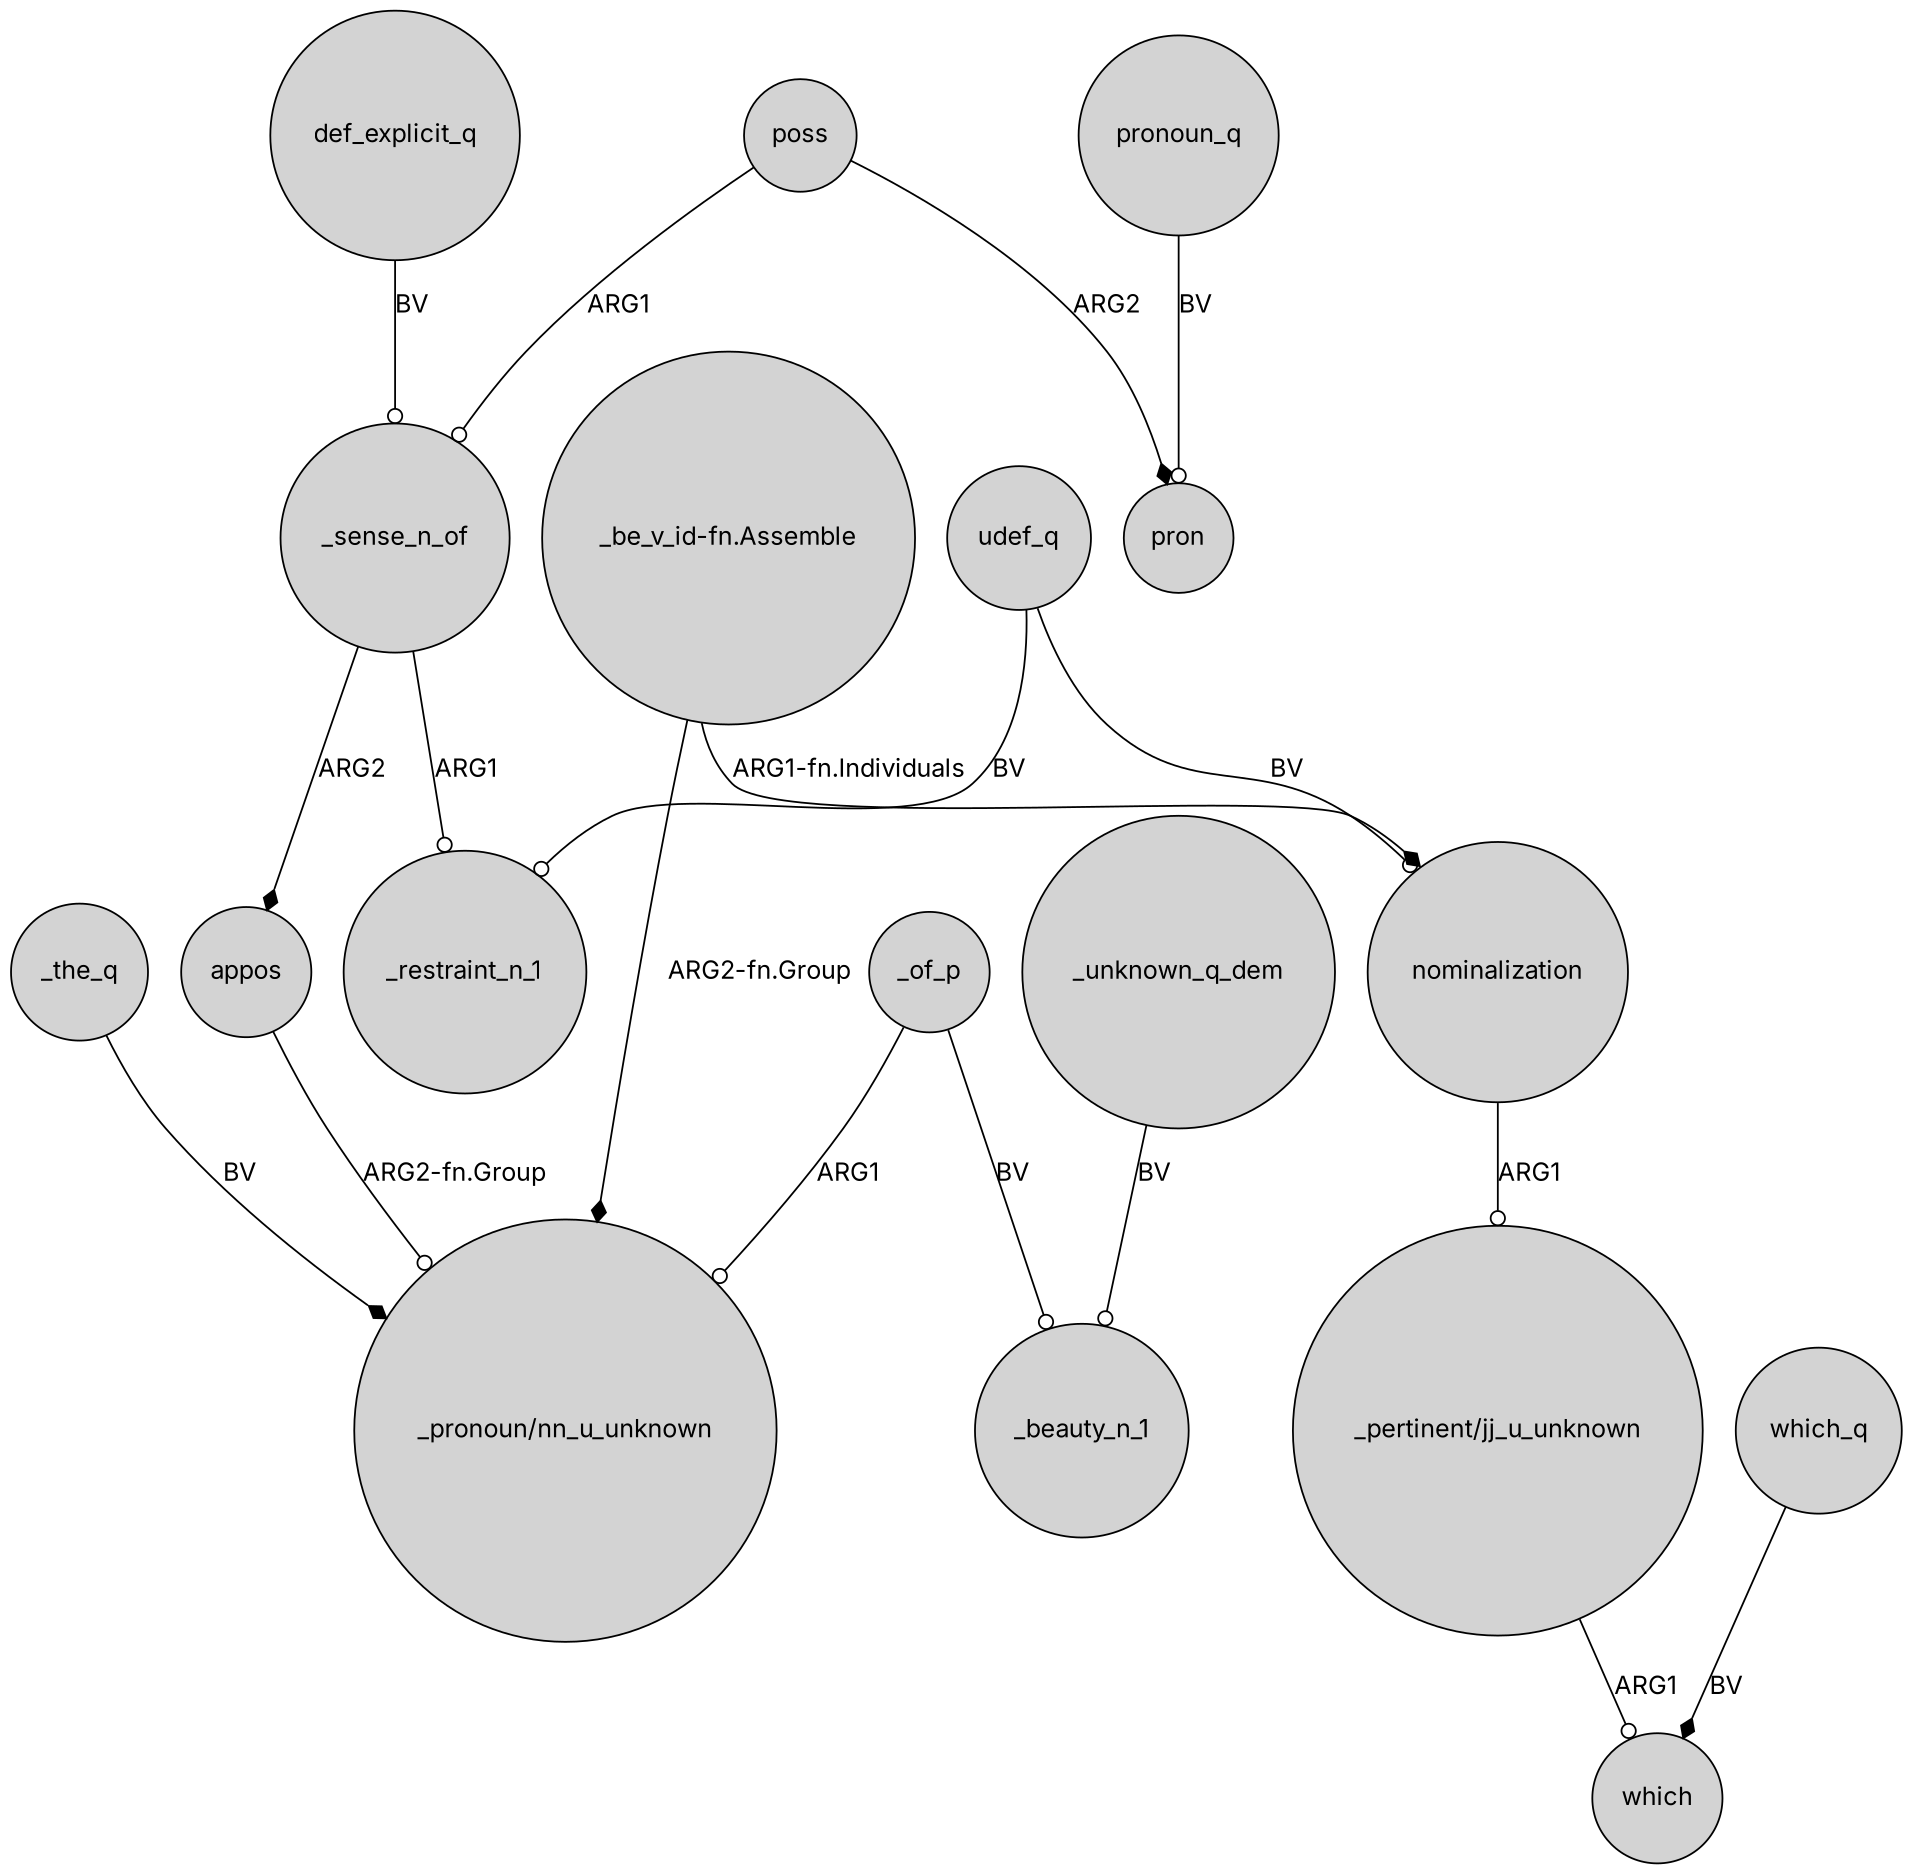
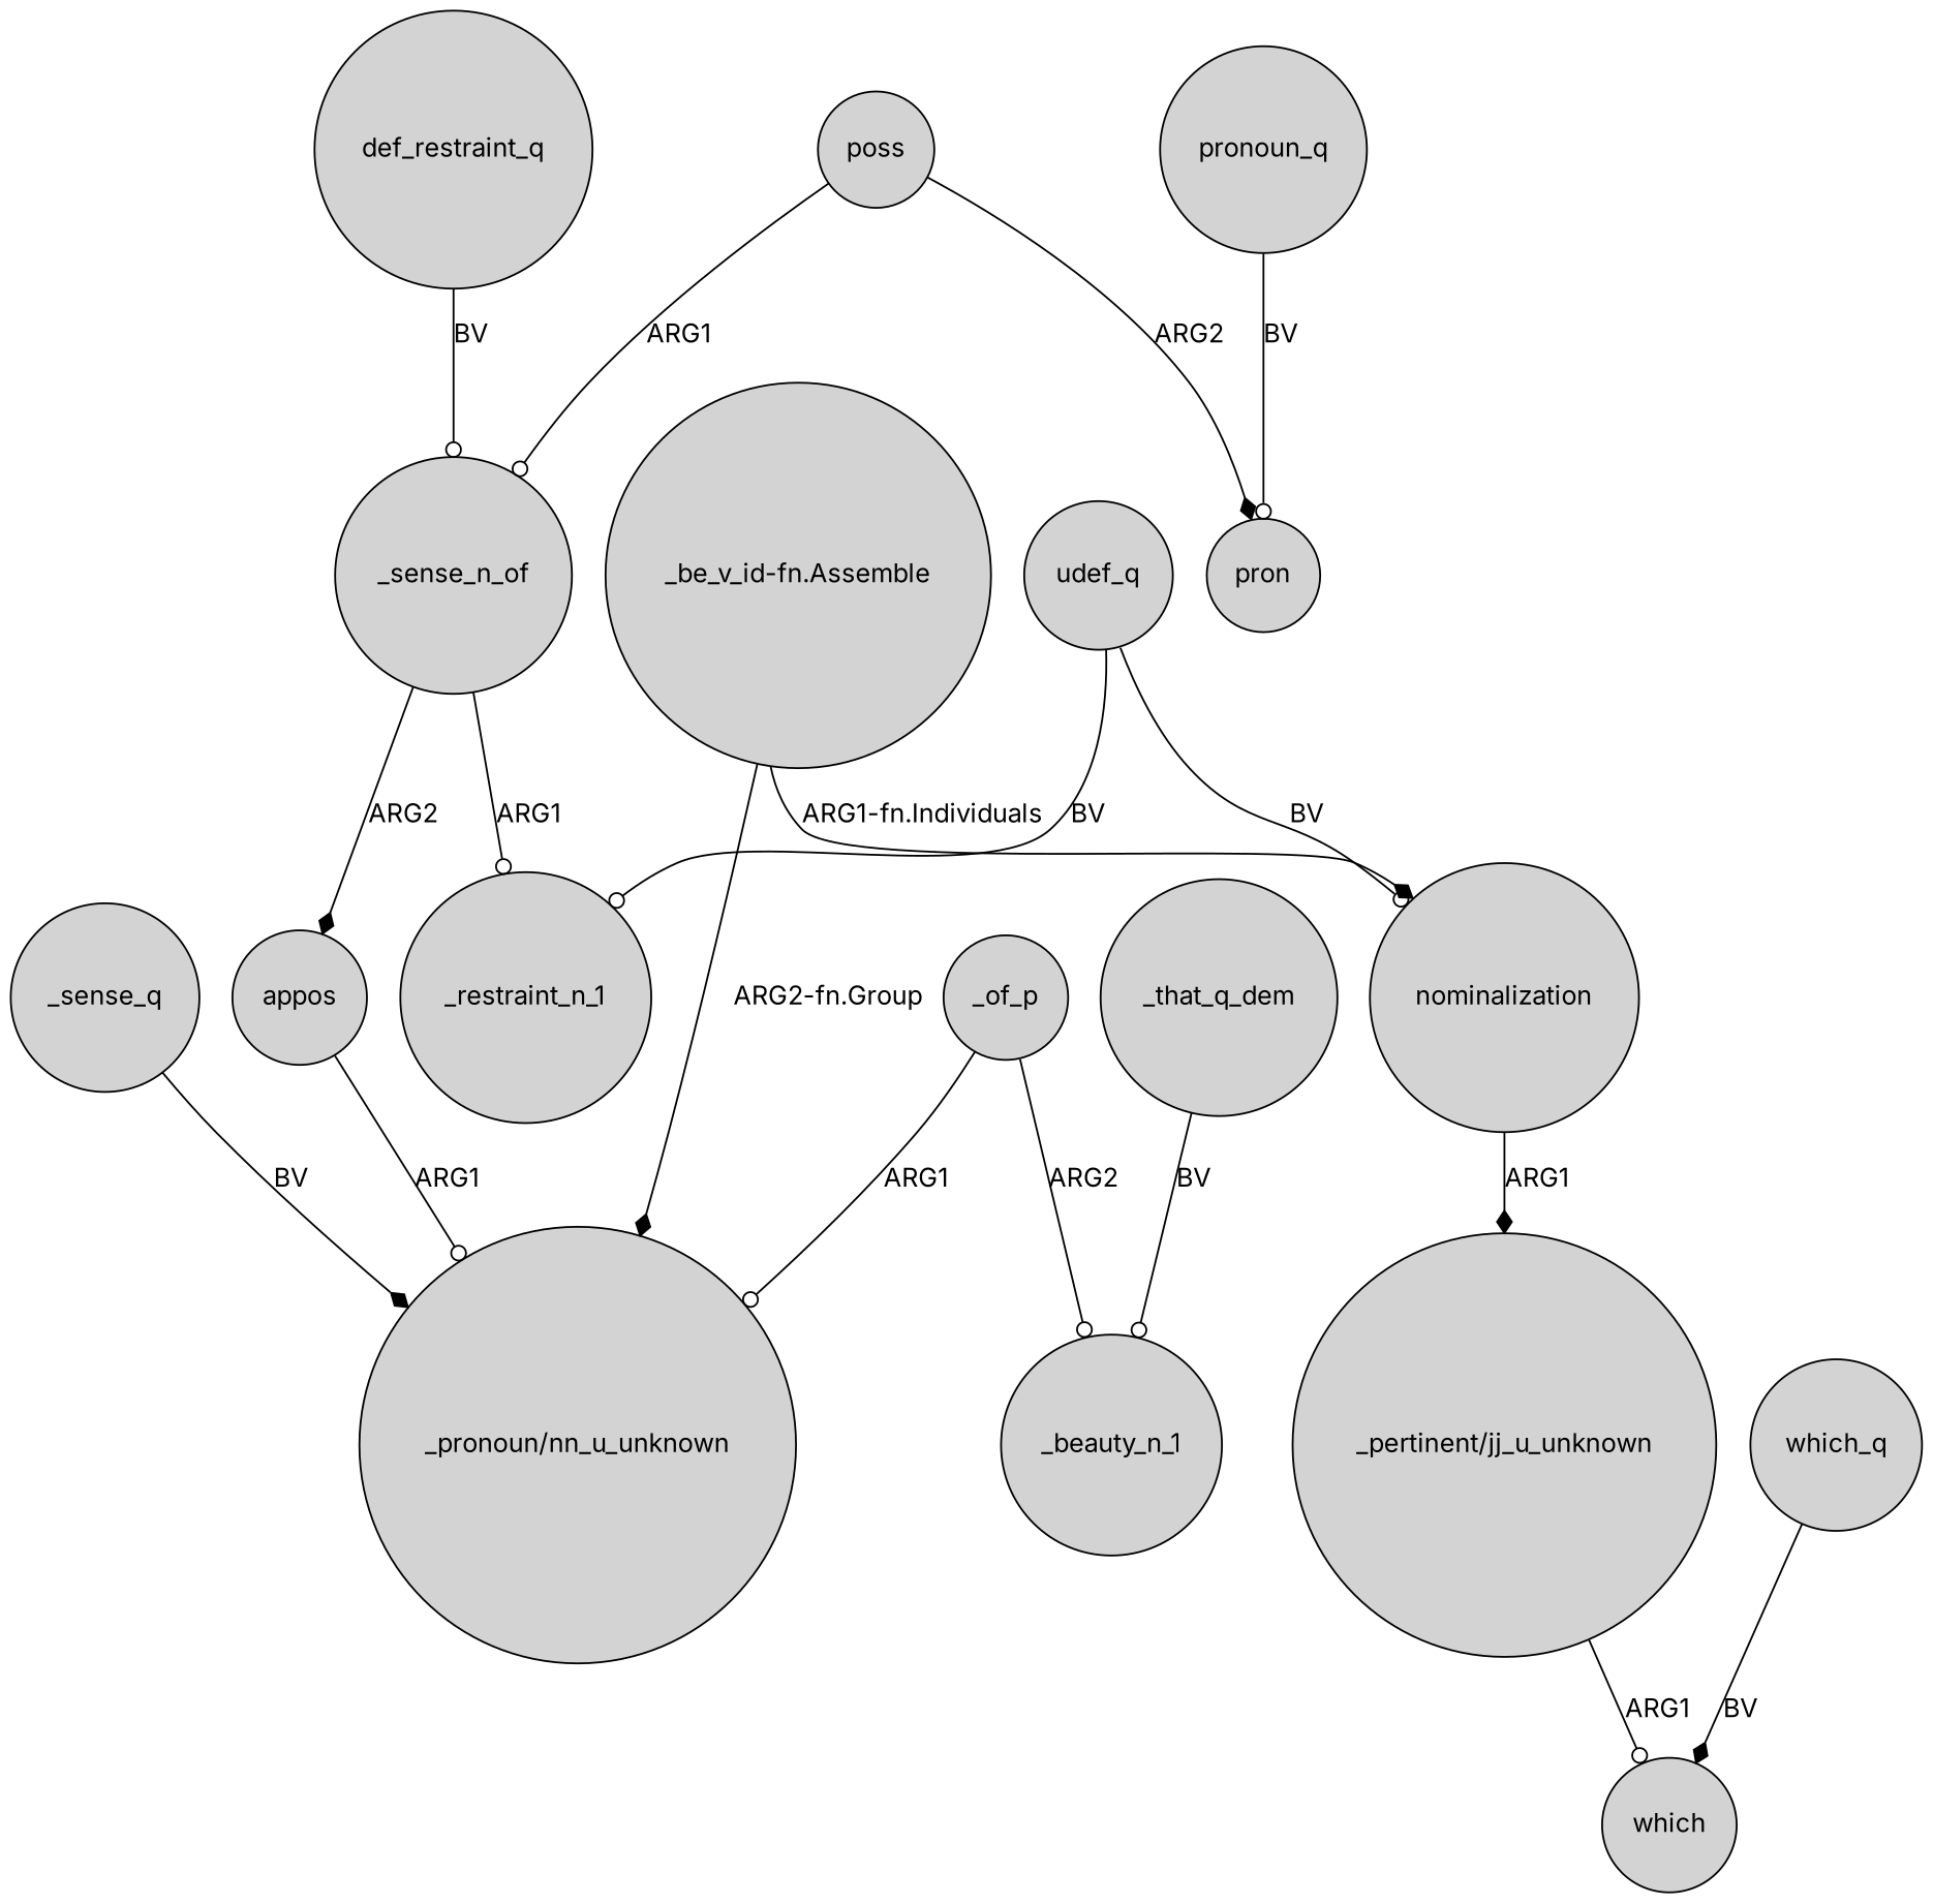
  digraph {
    fontname=Inter
    node [fontname=Inter shape=circle style=filled]
    edge [arrowhead=odot fontname=Inter]
    n1 [label="_pronoun/nn_u_unknown"]
    _of_p
    _beauty_n_1
    nominalization
    "_pertinent/jj_u_unknown"
    n6 [label=which]
    _sense_n_of
    _restraint_n_1
    appos
    which_q
-   def_explicit_q
+   def_explicit_q [label=def_restraint_q]
    udef_q
    poss
    pron
-   _the_q
+   _the_q [label=_sense_q]
    "_be_v_id-fn.Assemble"
    pronoun_q
-   _that_q_dem [label=_unknown_q_dem]
+   _that_q_dem
    _of_p -> n1 [label=ARG1]
-   _of_p -> _beauty_n_1 [label=BV]
-   nominalization -> "_pertinent/jj_u_unknown" [label=ARG1]
+   _of_p -> _beauty_n_1 [label=ARG2]
+   nominalization -> "_pertinent/jj_u_unknown" [arrowhead=diamond label=ARG1]
    "_pertinent/jj_u_unknown" -> n6 [label=ARG1]
    _sense_n_of -> _restraint_n_1 [label=ARG1]
    _sense_n_of -> appos [arrowhead=diamond label=ARG2]
-   appos -> n1 [label="ARG2-fn.Group"]
+   appos -> n1 [label=ARG1]
    which_q -> n6 [arrowhead=diamond label=BV]
    def_explicit_q -> _sense_n_of [label=BV]
    udef_q -> nominalization [label=BV]
    udef_q -> _restraint_n_1 [label=BV]
    poss -> _sense_n_of [label=ARG1]
    poss -> pron [arrowhead=diamond label=ARG2]
    _the_q -> n1 [arrowhead=diamond label=BV]
    "_be_v_id-fn.Assemble" -> n1 [arrowhead=diamond label="ARG2-fn.Group"]
    "_be_v_id-fn.Assemble" -> nominalization [arrowhead=diamond label="ARG1-fn.Individuals"]
    pronoun_q -> pron [label=BV]
    _that_q_dem -> _beauty_n_1 [label=BV]
  }
